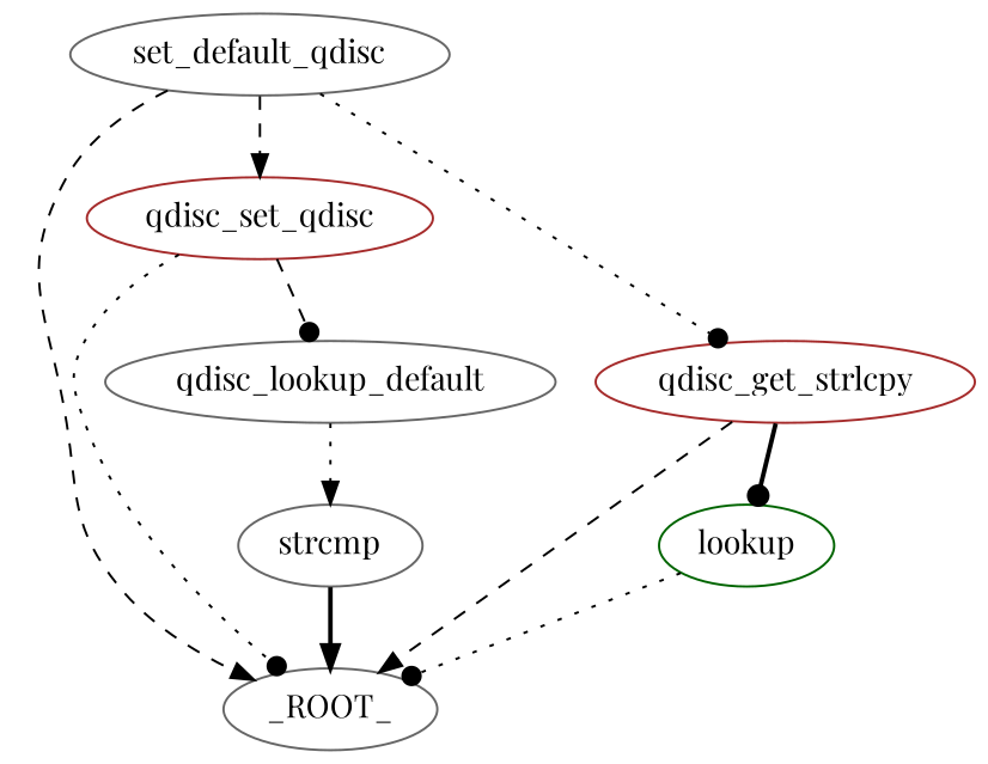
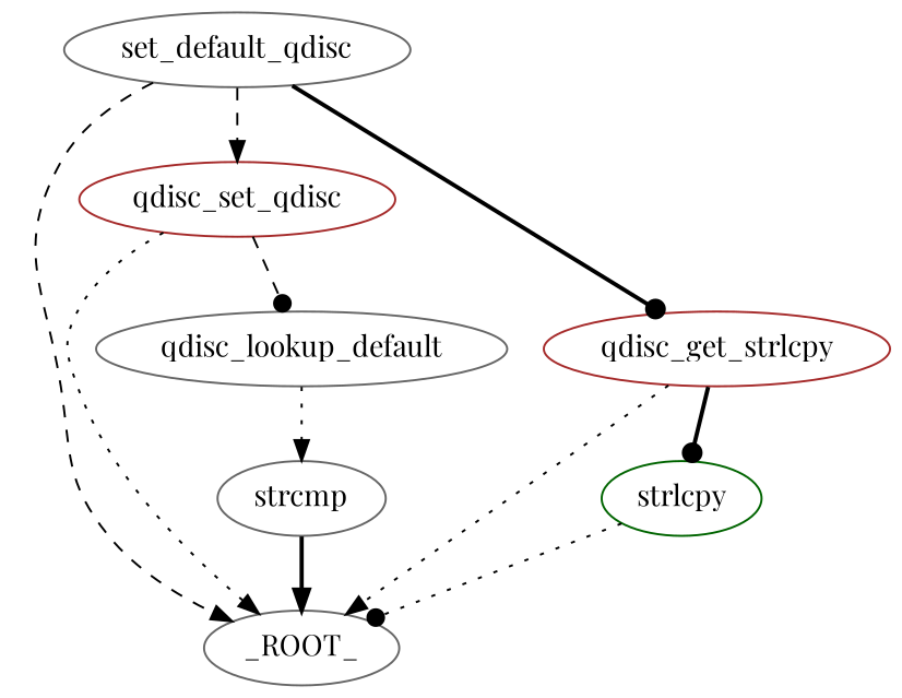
  digraph {
    fontname="Playfair Display"
    node [color=gray40 fontname="Playfair Display"]
    edge [arrowhead=normal fontname="Playfair Display" style=dotted]
    strcmp
    _ROOT_
    qdisc_lookup_default
    n4 [color=brown label=qdisc_set_qdisc]
    set_default_qdisc
    n6 [color=brown label=qdisc_get_strlcpy]
-   strlcpy [color=darkgreen label=lookup]
+   strlcpy [color=darkgreen]
    strcmp -> _ROOT_ [style=bold]
    qdisc_lookup_default -> strcmp
-   n4 -> _ROOT_ [arrowhead=dot]
+   n4 -> _ROOT_
    n4 -> qdisc_lookup_default [arrowhead=dot style=dashed]
    set_default_qdisc -> _ROOT_ [style=dashed]
    set_default_qdisc -> n4 [style=dashed]
-   set_default_qdisc -> n6 [arrowhead=dot]
-   n6 -> _ROOT_ [style=dashed]
+   set_default_qdisc -> n6 [arrowhead=dot style=bold]
+   n6 -> _ROOT_
    n6 -> strlcpy [arrowhead=dot style=bold]
    strlcpy -> _ROOT_ [arrowhead=dot]
  }
